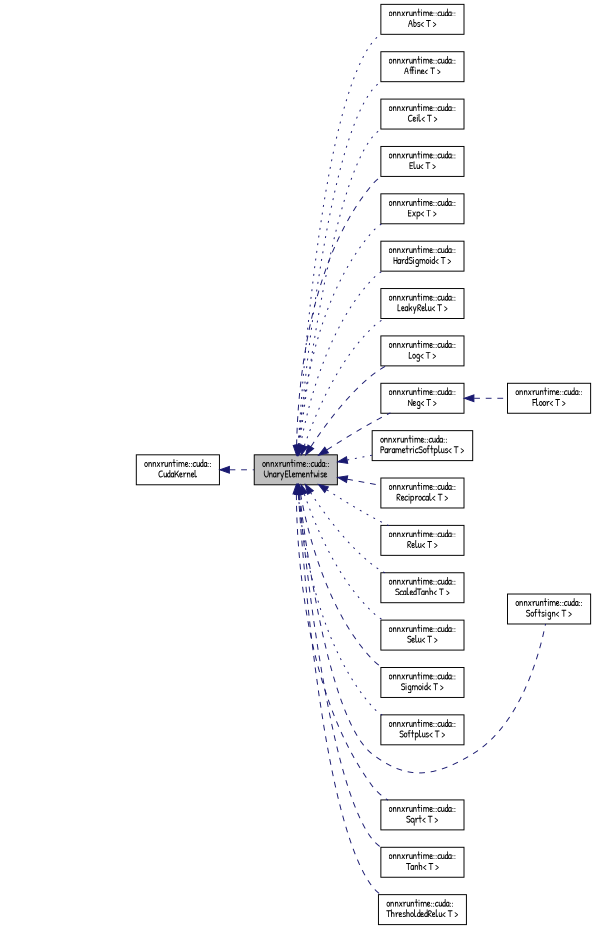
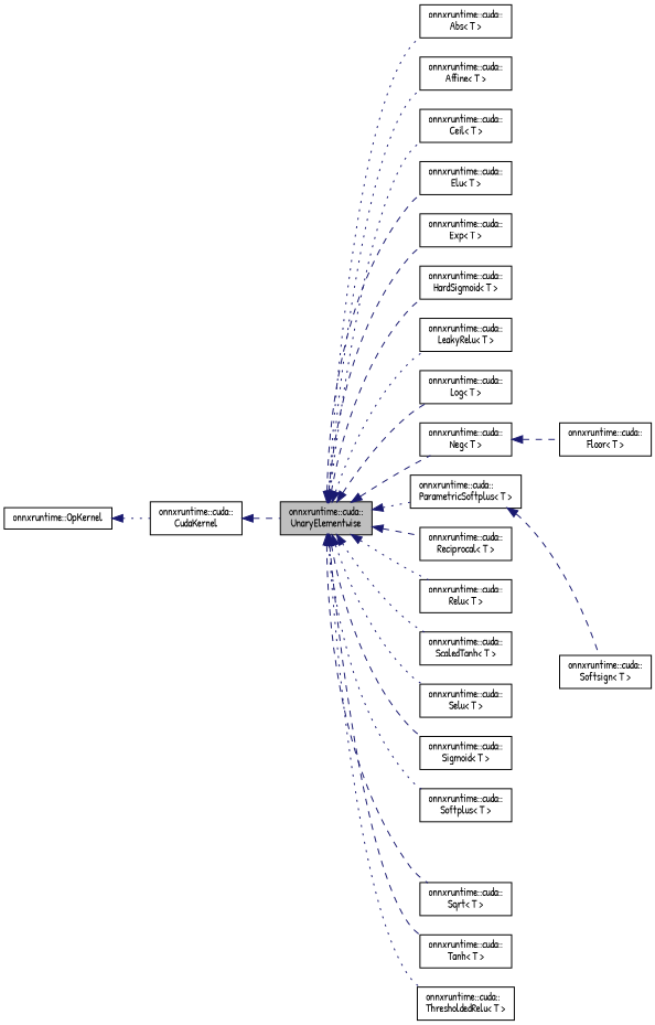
  digraph {
    fontname="Patrick Hand"
    rankdir=LR
    node [color=black fillcolor=white fontname="Patrick Hand" fontsize=10 shape=record style=filled]
    edge [color=midnightblue dir=back fontname="Patrick Hand" fontsize=10 labelfontname=Helvetica labelfontsize=10 style=dashed]
    n1 [fillcolor=grey75 fontcolor=black height=0.2 label="onnxruntime::cuda::\lUnaryElementwise" width=0.4]
    n2 [height=0.2 label="onnxruntime::cuda::\lAbs\< T \>" width=0.4]
    n3 [height=0.2 label="onnxruntime::cuda::\lAffine\< T \>" width=0.4]
    n4 [height=0.2 label="onnxruntime::cuda::\lCeil\< T \>" width=0.4]
    n5 [height=0.2 label="onnxruntime::cuda::\lElu\< T \>" width=0.4]
    n6 [height=0.2 label="onnxruntime::cuda::\lExp\< T \>" width=0.4]
    n7 [height=0.2 label="onnxruntime::cuda::\lHardSigmoid\< T \>" width=0.4]
    n8 [height=0.2 label="onnxruntime::cuda::\lLeakyRelu\< T \>" width=0.4]
    n9 [height=0.2 label="onnxruntime::cuda::\lLog\< T \>" width=0.4]
    n10 [height=0.2 label="onnxruntime::cuda::\lNeg\< T \>" width=0.4]
    n11 [height=0.2 label="onnxruntime::cuda::\lParametricSoftplus\< T \>" width=0.4]
    n12 [height=0.2 label="onnxruntime::cuda::\lReciprocal\< T \>" width=0.4]
    n13 [height=0.2 label="onnxruntime::cuda::\lRelu\< T \>" width=0.4]
    n14 [height=0.2 label="onnxruntime::cuda::\lScaledTanh\< T \>" width=0.4]
    n15 [height=0.2 label="onnxruntime::cuda::\lSelu\< T \>" width=0.4]
    n16 [height=0.2 label="onnxruntime::cuda::\lSigmoid\< T \>" width=0.4]
    n17 [height=0.2 label="onnxruntime::cuda::\lSoftplus\< T \>" width=0.4]
    n18 [height=0.2 label="onnxruntime::cuda::\lSoftsign\< T \>" width=0.4]
    n19 [height=0.2 label="onnxruntime::cuda::\lSqrt\< T \>" width=0.4]
    n20 [height=0.2 label="onnxruntime::cuda::\lTanh\< T \>" width=0.4]
    n21 [height=0.2 label="onnxruntime::cuda::\lThresholdedRelu\< T \>" width=0.4]
    n22 [height=0.2 label="onnxruntime::cuda::\lFloor\< T \>" width=0.4]
    n23 [height=0.2 label="onnxruntime::cuda::\lCudaKernel" width=0.4]
+   n24 [height=0.2 label="onnxruntime::OpKernel" width=0.4]
    n1 -> n2 [style=dotted]
    n1 -> n3 [style=dotted]
    n1 -> n4 [style=dotted]
    n1 -> n5
-   n1 -> n6 [style=dotted]
-   n1 -> n7 [style=dotted]
+   n1 -> n6
+   n1 -> n7
    n1 -> n8 [style=dotted]
    n1 -> n9
    n1 -> n10
    n1 -> n11 [style=dotted]
    n1 -> n12
    n1 -> n13 [style=dotted]
    n1 -> n14 [style=dotted]
    n1 -> n15 [style=dotted]
    n1 -> n16
    n1 -> n17 [style=dotted]
-   n1 -> n18
+   n11 -> n18
    n1 -> n19
    n1 -> n20
-   n1 -> n21
+   n1 -> n21 [style=dotted]
    n10 -> n22
    n23 -> n1
+   n24 -> n23 [style=dotted]
  }
